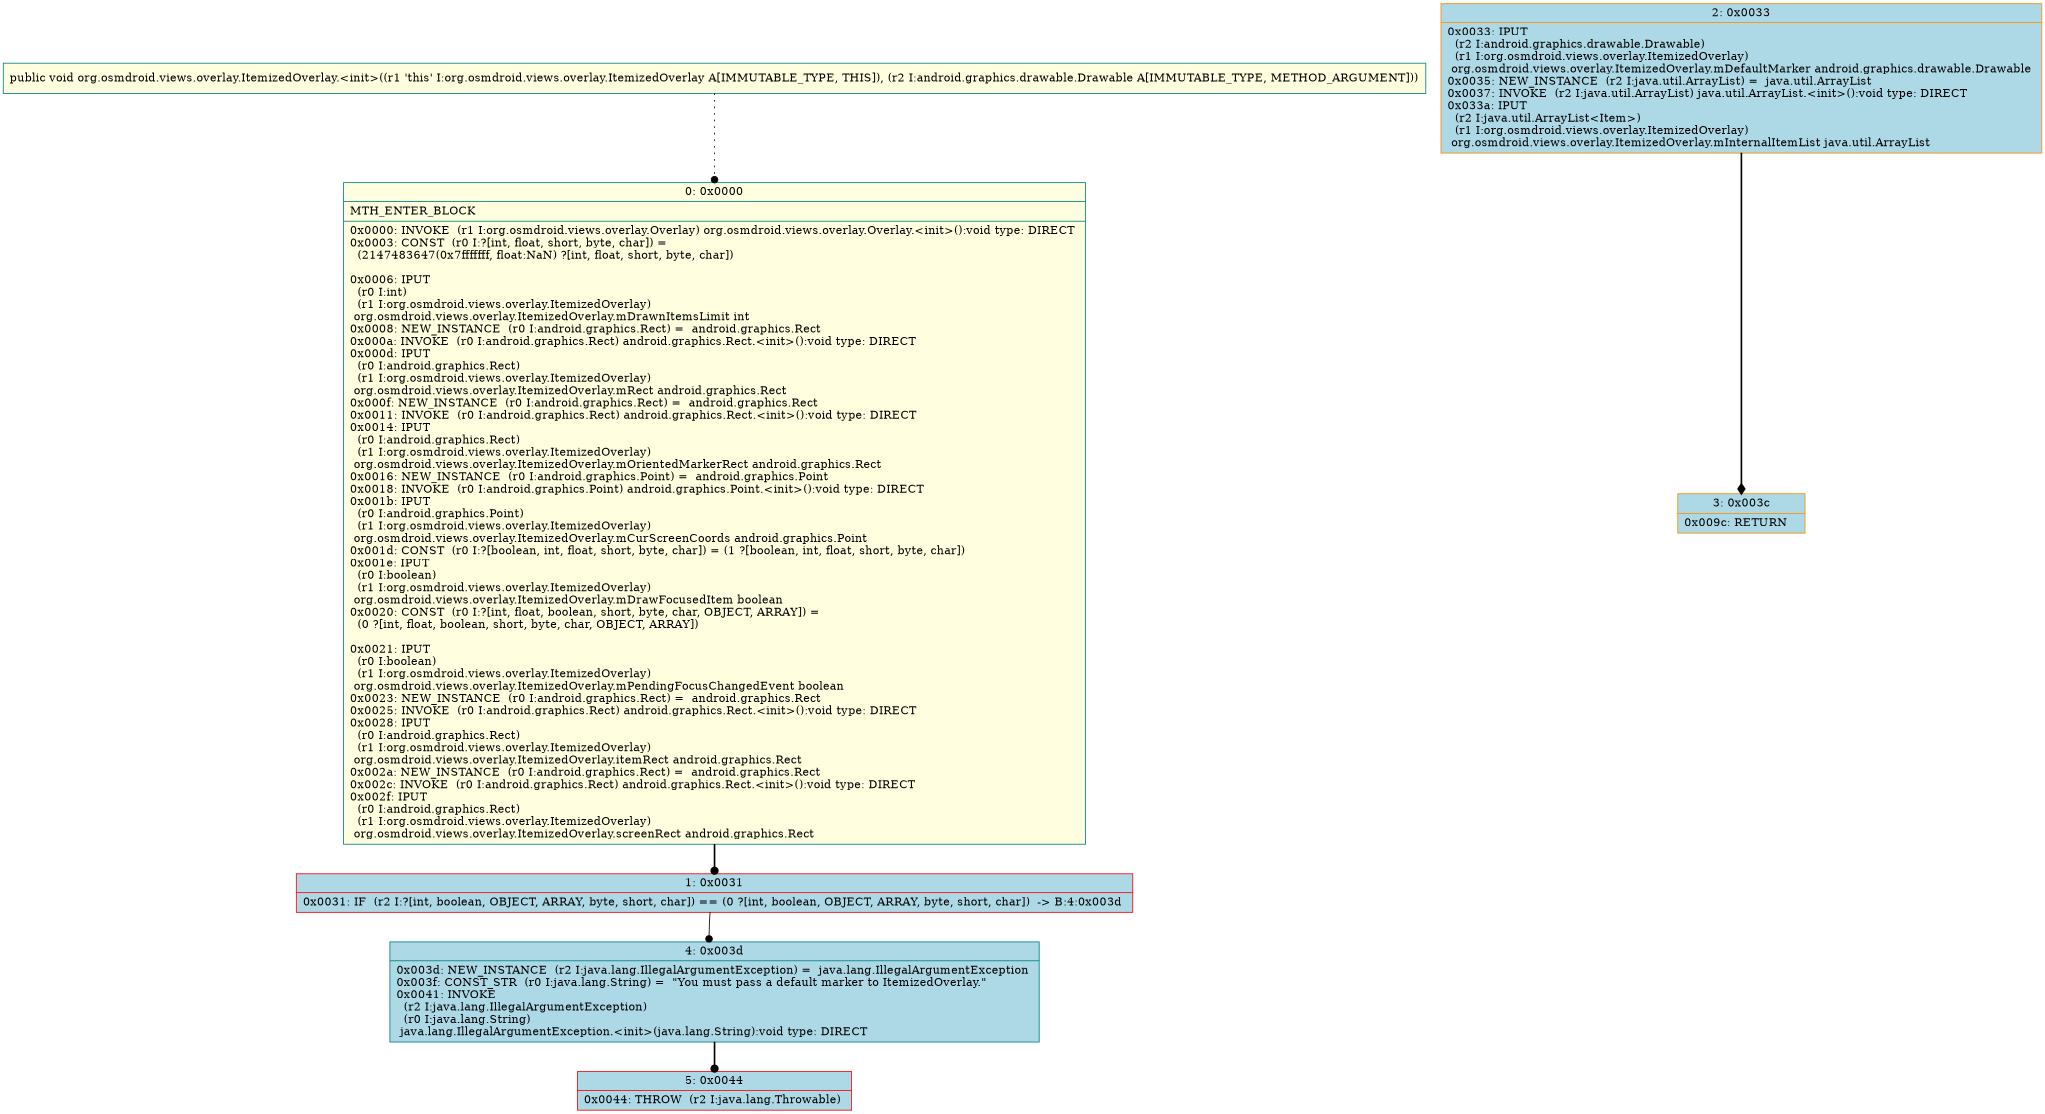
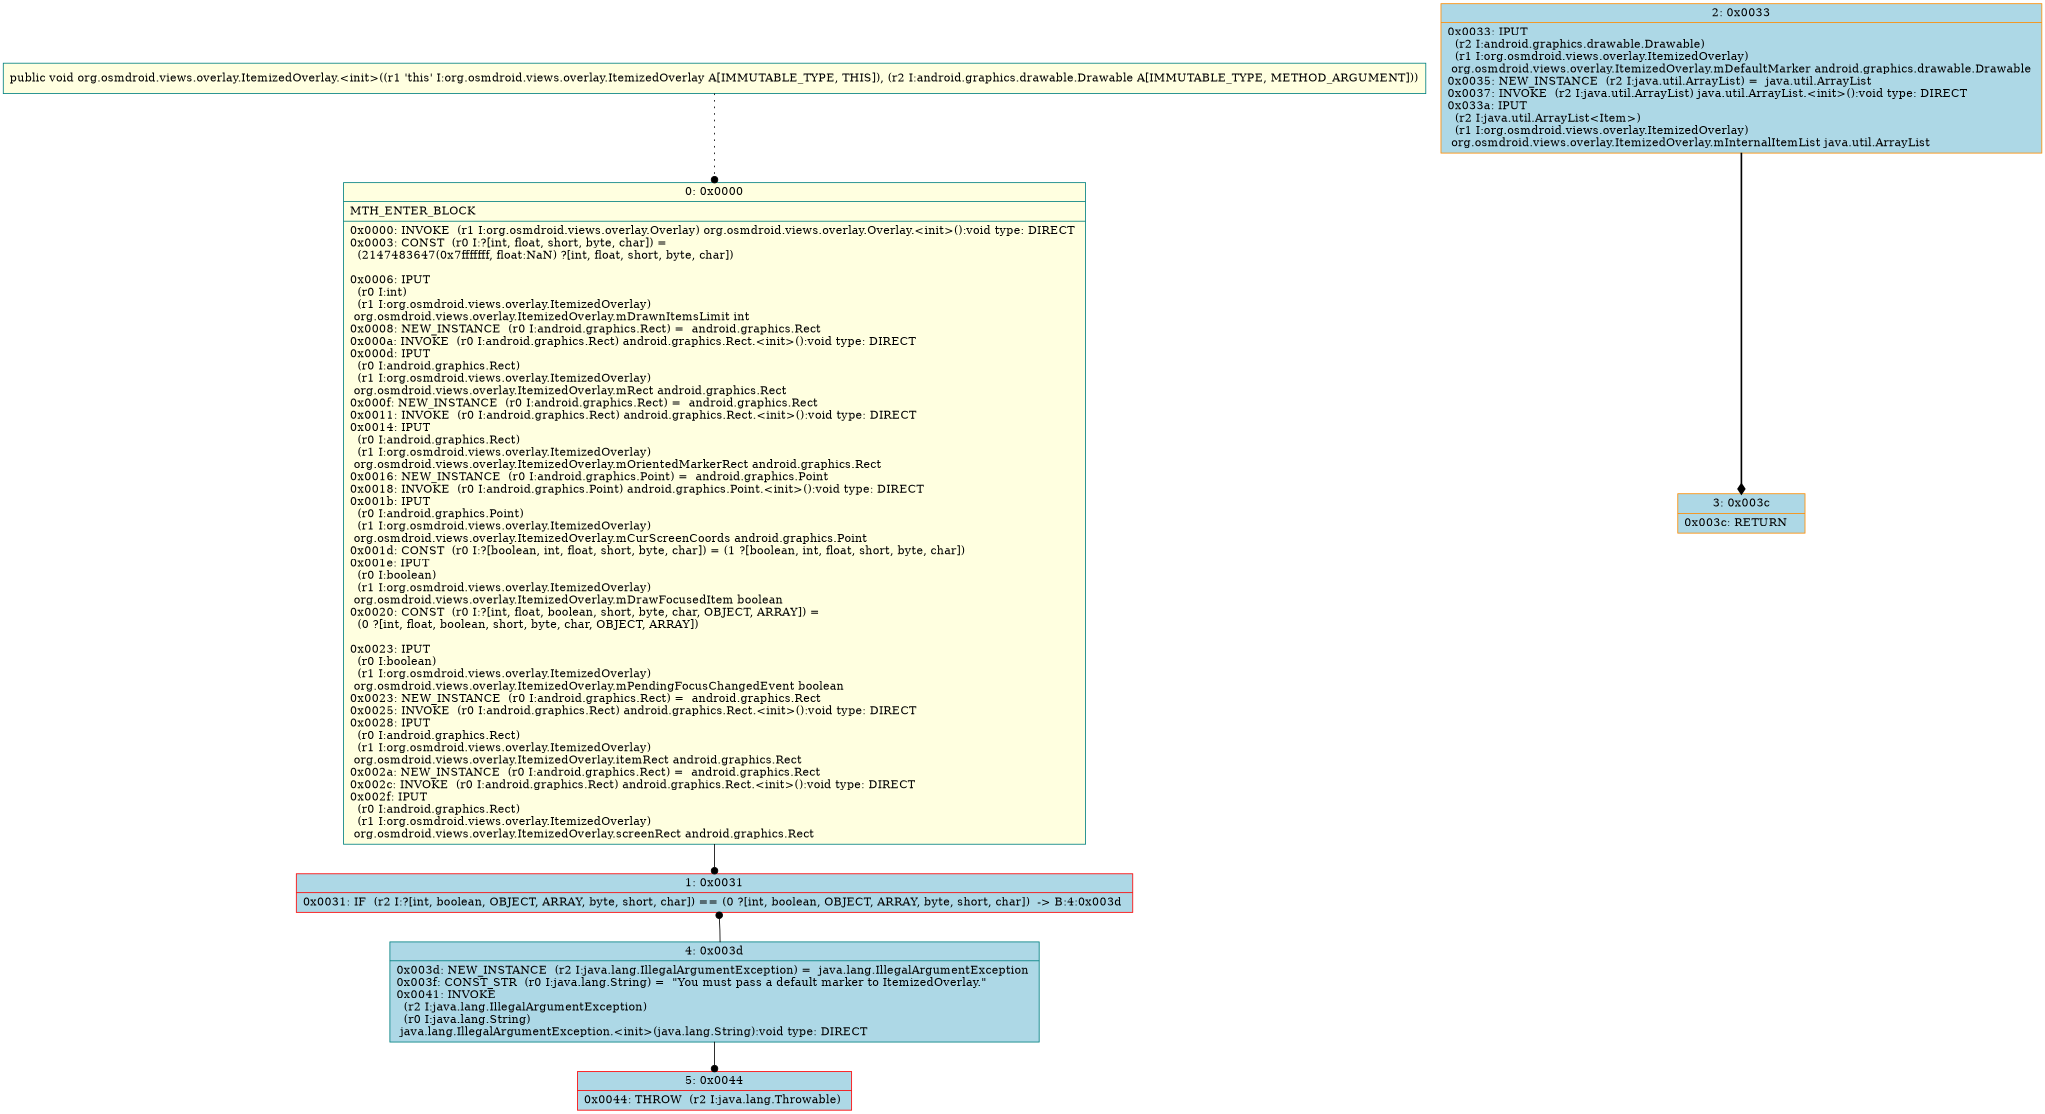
  digraph {
    node [color=teal fillcolor=lightblue shape=record style=filled]
    edge [arrowhead=dot style=bold]
-   n1 [fillcolor=lightyellow label="{0\:\ 0x0000|MTH_ENTER_BLOCK\l|0x0000: INVOKE  (r1 I:org.osmdroid.views.overlay.Overlay) org.osmdroid.views.overlay.Overlay.\<init\>():void type: DIRECT \l0x0003: CONST  (r0 I:?[int, float, short, byte, char]) = \l  (2147483647(0x7fffffff, float:NaN) ?[int, float, short, byte, char])\l \l0x0006: IPUT  \l  (r0 I:int)\l  (r1 I:org.osmdroid.views.overlay.ItemizedOverlay)\l org.osmdroid.views.overlay.ItemizedOverlay.mDrawnItemsLimit int \l0x0008: NEW_INSTANCE  (r0 I:android.graphics.Rect) =  android.graphics.Rect \l0x000a: INVOKE  (r0 I:android.graphics.Rect) android.graphics.Rect.\<init\>():void type: DIRECT \l0x000d: IPUT  \l  (r0 I:android.graphics.Rect)\l  (r1 I:org.osmdroid.views.overlay.ItemizedOverlay)\l org.osmdroid.views.overlay.ItemizedOverlay.mRect android.graphics.Rect \l0x000f: NEW_INSTANCE  (r0 I:android.graphics.Rect) =  android.graphics.Rect \l0x0011: INVOKE  (r0 I:android.graphics.Rect) android.graphics.Rect.\<init\>():void type: DIRECT \l0x0014: IPUT  \l  (r0 I:android.graphics.Rect)\l  (r1 I:org.osmdroid.views.overlay.ItemizedOverlay)\l org.osmdroid.views.overlay.ItemizedOverlay.mOrientedMarkerRect android.graphics.Rect \l0x0016: NEW_INSTANCE  (r0 I:android.graphics.Point) =  android.graphics.Point \l0x0018: INVOKE  (r0 I:android.graphics.Point) android.graphics.Point.\<init\>():void type: DIRECT \l0x001b: IPUT  \l  (r0 I:android.graphics.Point)\l  (r1 I:org.osmdroid.views.overlay.ItemizedOverlay)\l org.osmdroid.views.overlay.ItemizedOverlay.mCurScreenCoords android.graphics.Point \l0x001d: CONST  (r0 I:?[boolean, int, float, short, byte, char]) = (1 ?[boolean, int, float, short, byte, char]) \l0x001e: IPUT  \l  (r0 I:boolean)\l  (r1 I:org.osmdroid.views.overlay.ItemizedOverlay)\l org.osmdroid.views.overlay.ItemizedOverlay.mDrawFocusedItem boolean \l0x0020: CONST  (r0 I:?[int, float, boolean, short, byte, char, OBJECT, ARRAY]) = \l  (0 ?[int, float, boolean, short, byte, char, OBJECT, ARRAY])\l \l0x0021: IPUT  \l  (r0 I:boolean)\l  (r1 I:org.osmdroid.views.overlay.ItemizedOverlay)\l org.osmdroid.views.overlay.ItemizedOverlay.mPendingFocusChangedEvent boolean \l0x0023: NEW_INSTANCE  (r0 I:android.graphics.Rect) =  android.graphics.Rect \l0x0025: INVOKE  (r0 I:android.graphics.Rect) android.graphics.Rect.\<init\>():void type: DIRECT \l0x0028: IPUT  \l  (r0 I:android.graphics.Rect)\l  (r1 I:org.osmdroid.views.overlay.ItemizedOverlay)\l org.osmdroid.views.overlay.ItemizedOverlay.itemRect android.graphics.Rect \l0x002a: NEW_INSTANCE  (r0 I:android.graphics.Rect) =  android.graphics.Rect \l0x002c: INVOKE  (r0 I:android.graphics.Rect) android.graphics.Rect.\<init\>():void type: DIRECT \l0x002f: IPUT  \l  (r0 I:android.graphics.Rect)\l  (r1 I:org.osmdroid.views.overlay.ItemizedOverlay)\l org.osmdroid.views.overlay.ItemizedOverlay.screenRect android.graphics.Rect \l}"]
+   n1 [fillcolor=lightyellow label="{0\:\ 0x0000|MTH_ENTER_BLOCK\l|0x0000: INVOKE  (r1 I:org.osmdroid.views.overlay.Overlay) org.osmdroid.views.overlay.Overlay.\<init\>():void type: DIRECT \l0x0003: CONST  (r0 I:?[int, float, short, byte, char]) = \l  (2147483647(0x7fffffff, float:NaN) ?[int, float, short, byte, char])\l \l0x0006: IPUT  \l  (r0 I:int)\l  (r1 I:org.osmdroid.views.overlay.ItemizedOverlay)\l org.osmdroid.views.overlay.ItemizedOverlay.mDrawnItemsLimit int \l0x0008: NEW_INSTANCE  (r0 I:android.graphics.Rect) =  android.graphics.Rect \l0x000a: INVOKE  (r0 I:android.graphics.Rect) android.graphics.Rect.\<init\>():void type: DIRECT \l0x000d: IPUT  \l  (r0 I:android.graphics.Rect)\l  (r1 I:org.osmdroid.views.overlay.ItemizedOverlay)\l org.osmdroid.views.overlay.ItemizedOverlay.mRect android.graphics.Rect \l0x000f: NEW_INSTANCE  (r0 I:android.graphics.Rect) =  android.graphics.Rect \l0x0011: INVOKE  (r0 I:android.graphics.Rect) android.graphics.Rect.\<init\>():void type: DIRECT \l0x0014: IPUT  \l  (r0 I:android.graphics.Rect)\l  (r1 I:org.osmdroid.views.overlay.ItemizedOverlay)\l org.osmdroid.views.overlay.ItemizedOverlay.mOrientedMarkerRect android.graphics.Rect \l0x0016: NEW_INSTANCE  (r0 I:android.graphics.Point) =  android.graphics.Point \l0x0018: INVOKE  (r0 I:android.graphics.Point) android.graphics.Point.\<init\>():void type: DIRECT \l0x001b: IPUT  \l  (r0 I:android.graphics.Point)\l  (r1 I:org.osmdroid.views.overlay.ItemizedOverlay)\l org.osmdroid.views.overlay.ItemizedOverlay.mCurScreenCoords android.graphics.Point \l0x001d: CONST  (r0 I:?[boolean, int, float, short, byte, char]) = (1 ?[boolean, int, float, short, byte, char]) \l0x001e: IPUT  \l  (r0 I:boolean)\l  (r1 I:org.osmdroid.views.overlay.ItemizedOverlay)\l org.osmdroid.views.overlay.ItemizedOverlay.mDrawFocusedItem boolean \l0x0020: CONST  (r0 I:?[int, float, boolean, short, byte, char, OBJECT, ARRAY]) = \l  (0 ?[int, float, boolean, short, byte, char, OBJECT, ARRAY])\l \l0x0023: IPUT  \l  (r0 I:boolean)\l  (r1 I:org.osmdroid.views.overlay.ItemizedOverlay)\l org.osmdroid.views.overlay.ItemizedOverlay.mPendingFocusChangedEvent boolean \l0x0023: NEW_INSTANCE  (r0 I:android.graphics.Rect) =  android.graphics.Rect \l0x0025: INVOKE  (r0 I:android.graphics.Rect) android.graphics.Rect.\<init\>():void type: DIRECT \l0x0028: IPUT  \l  (r0 I:android.graphics.Rect)\l  (r1 I:org.osmdroid.views.overlay.ItemizedOverlay)\l org.osmdroid.views.overlay.ItemizedOverlay.itemRect android.graphics.Rect \l0x002a: NEW_INSTANCE  (r0 I:android.graphics.Rect) =  android.graphics.Rect \l0x002c: INVOKE  (r0 I:android.graphics.Rect) android.graphics.Rect.\<init\>():void type: DIRECT \l0x002f: IPUT  \l  (r0 I:android.graphics.Rect)\l  (r1 I:org.osmdroid.views.overlay.ItemizedOverlay)\l org.osmdroid.views.overlay.ItemizedOverlay.screenRect android.graphics.Rect \l}"]
    n2 [color=red label="{1\:\ 0x0031|0x0031: IF  (r2 I:?[int, boolean, OBJECT, ARRAY, byte, short, char]) == (0 ?[int, boolean, OBJECT, ARRAY, byte, short, char])  \-\> B:4:0x003d \l}"]
    n3 [label="{4\:\ 0x003d|0x003d: NEW_INSTANCE  (r2 I:java.lang.IllegalArgumentException) =  java.lang.IllegalArgumentException \l0x003f: CONST_STR  (r0 I:java.lang.String) =  \"You must pass a default marker to ItemizedOverlay.\" \l0x0041: INVOKE  \l  (r2 I:java.lang.IllegalArgumentException)\l  (r0 I:java.lang.String)\l java.lang.IllegalArgumentException.\<init\>(java.lang.String):void type: DIRECT \l}"]
    n4 [color=darkorange label="{2\:\ 0x0033|0x0033: IPUT  \l  (r2 I:android.graphics.drawable.Drawable)\l  (r1 I:org.osmdroid.views.overlay.ItemizedOverlay)\l org.osmdroid.views.overlay.ItemizedOverlay.mDefaultMarker android.graphics.drawable.Drawable \l0x0035: NEW_INSTANCE  (r2 I:java.util.ArrayList) =  java.util.ArrayList \l0x0037: INVOKE  (r2 I:java.util.ArrayList) java.util.ArrayList.\<init\>():void type: DIRECT \l0x033a: IPUT  \l  (r2 I:java.util.ArrayList\<Item\>)\l  (r1 I:org.osmdroid.views.overlay.ItemizedOverlay)\l org.osmdroid.views.overlay.ItemizedOverlay.mInternalItemList java.util.ArrayList \l}"]
-   n5 [color=darkorange label="{3\:\ 0x003c|0x009c: RETURN   \l}"]
+   n5 [color=darkorange label="{3\:\ 0x003c|0x003c: RETURN   \l}"]
    n6 [color=red label="{5\:\ 0x0044|0x0044: THROW  (r2 I:java.lang.Throwable) \l}"]
    n7 [fillcolor=lightyellow label="{public void org.osmdroid.views.overlay.ItemizedOverlay.\<init\>((r1 'this' I:org.osmdroid.views.overlay.ItemizedOverlay A[IMMUTABLE_TYPE, THIS]), (r2 I:android.graphics.drawable.Drawable A[IMMUTABLE_TYPE, METHOD_ARGUMENT])) }"]
-   n1 -> n2
-   n2 -> n3 [style=solid]
-   n3 -> n6
+   n1 -> n2 [style=solid]
+   n3 -> n2 [style=solid]
+   n3 -> n6 [style=solid]
    n4 -> n5 [arrowhead=diamond]
    n7 -> n1 [style=dotted]
  }
